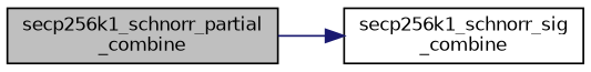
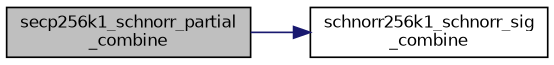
  digraph {
    rankdir=LR
    node [color=black fontname=Helvetica fontsize=10 shape=record style=filled]
    n1 [fillcolor=grey75 fontcolor=black height=0.2 label="secp256k1_schnorr_partial\l_combine" width=0.4]
-   n2 [fillcolor=white height=0.2 label="secp256k1_schnorr_sig\l_combine" width=0.4]
+   n2 [fillcolor=white height=0.2 label="schnorr256k1_schnorr_sig\l_combine" width=0.4]
    n1 -> n2 [color=midnightblue fontname=Helvetica fontsize=10 labelfontname=Helvetica labelfontsize=10 style=solid]
  }
